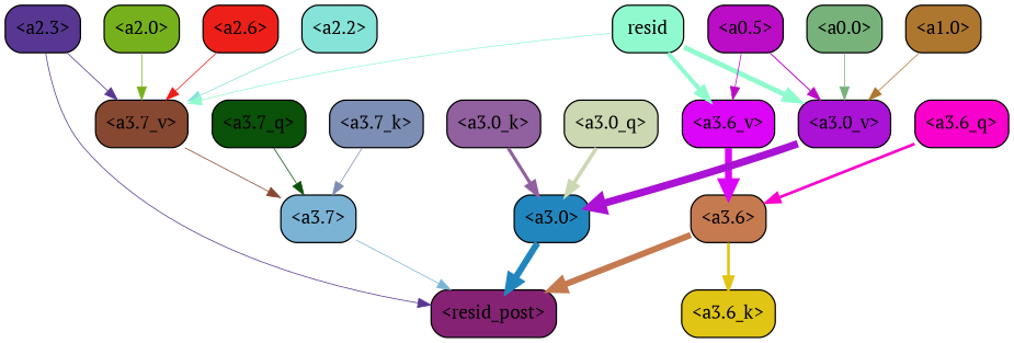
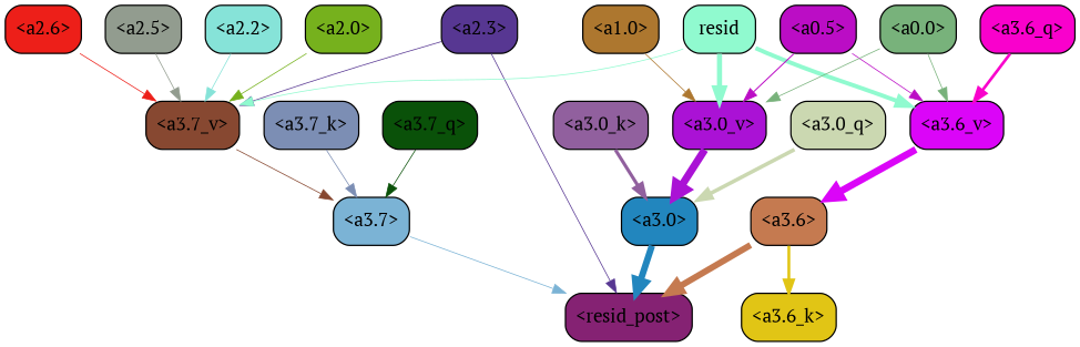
  strict digraph {
    fontname="PT Serif"
    splines=true
    node [color=black fontname="PT Serif" shape=box style="filled, rounded"]
    edge [color="#90facf" fontname="PT Serif" penwidth=0.6]
    "<a3.7>" [fillcolor="#7bb3d5"]
    "<resid_post>" [fillcolor="#852273"]
    "<a3.6>" [fillcolor="#c57a50"]
    "<a3.6_k>" [fillcolor="#e1c515"]
    "<a3.0>" [fillcolor="#2286be"]
    "<a2.3>" [fillcolor="#573792"]
    "<a3.7_v>" [fillcolor="#874831"]
    "<a3.7_q>" [fillcolor="#0a5109"]
    "<a3.6_q>" [fillcolor="#f901cc"]
    "<a3.0_q>" [fillcolor="#cbd8b1"]
    "<a3.7_k>" [fillcolor="#7c8eb4"]
    "<a3.0_k>" [fillcolor="#91609e"]
    "<a3.6_v>" [fillcolor="#db05f8"]
    "<a3.0_v>" [fillcolor="#aa12d5"]
    "<a2.6>" [fillcolor="#ed1f19"]
+   "<a2.5>" [fillcolor="#929c8f"]
    "<a2.2>" [fillcolor="#86e3d8"]
    "<a2.0>" [fillcolor="#76b11d"]
    n19 [fillcolor="#90facf" label=resid]
    "<a0.5>" [fillcolor="#bb0dc5"]
    "<a0.0>" [fillcolor="#78b27b"]
    "<a1.0>" [fillcolor="#ad772f"]
    "<a3.7>" -> "<resid_post>" [color="#7bb3d5"]
    "<a3.6>" -> "<resid_post>" [color="#c57a50" penwidth=4.751592040061951]
    "<a3.6>" -> "<a3.6_k>" [color="#e1c515" penwidth=2.13908451795578]
    "<a3.0>" -> "<resid_post>" [color="#2286be" penwidth=4.904066681861877]
    "<a2.3>" -> "<resid_post>" [color="#573792"]
    "<a2.3>" -> "<a3.7_v>" [color="#573792"]
    "<a3.7_v>" -> "<a3.7>" [color="#874831"]
    "<a3.7_q>" -> "<a3.7>" [color="#0a5109"]
-   "<a3.6_q>" -> "<a3.6>" [color="#f901cc" penwidth=2.160832464694977]
+   "<a3.6_q>" -> "<a3.6_v>" [color="#f901cc" penwidth=2.160832464694977]
    "<a3.0_q>" -> "<a3.0>" [color="#cbd8b1" penwidth=2.870753765106201]
    "<a3.7_k>" -> "<a3.7>" [color="#7c8eb4"]
    "<a3.0_k>" -> "<a3.0>" [color="#91609e" penwidth=2.520303964614868]
    "<a3.6_v>" -> "<a3.6>" [color="#db05f8" penwidth=5.297133803367615]
    "<a3.0_v>" -> "<a3.0>" [color="#aa12d5" penwidth=5.680712580680847]
    "<a2.6>" -> "<a3.7_v>" [color="#ed1f19"]
+   "<a2.5>" -> "<a3.7_v>" [color="#929c8f"]
    "<a2.2>" -> "<a3.7_v>" [color="#86e3d8"]
    "<a2.0>" -> "<a3.7_v>" [color="#76b11d"]
    n19 -> "<a3.7_v>"
    n19 -> "<a3.6_v>" [penwidth=3.1840110421180725]
    n19 -> "<a3.0_v>" [penwidth=3.8132747188210487]
    "<a0.5>" -> "<a3.6_v>" [color="#bb0dc5"]
    "<a0.5>" -> "<a3.0_v>" [color="#bb0dc5" penwidth=0.8331108838319778]
+   "<a0.0>" -> "<a3.6_v>" [color="#78b27b"]
    "<a0.0>" -> "<a3.0_v>" [color="#78b27b"]
    "<a1.0>" -> "<a3.0_v>" [color="#ad772f"]
  }
